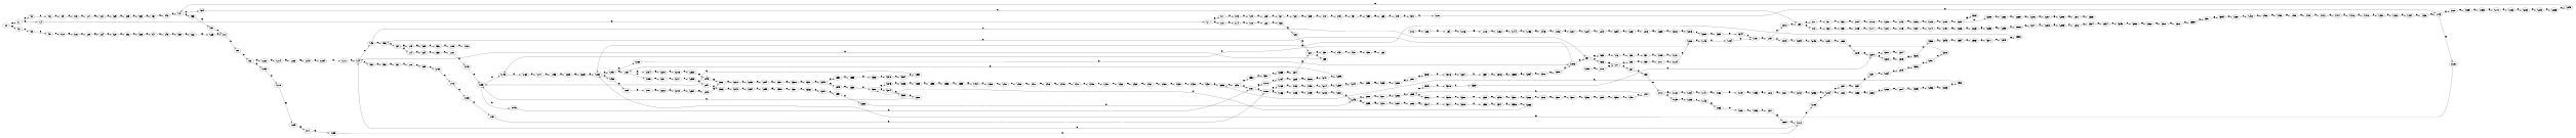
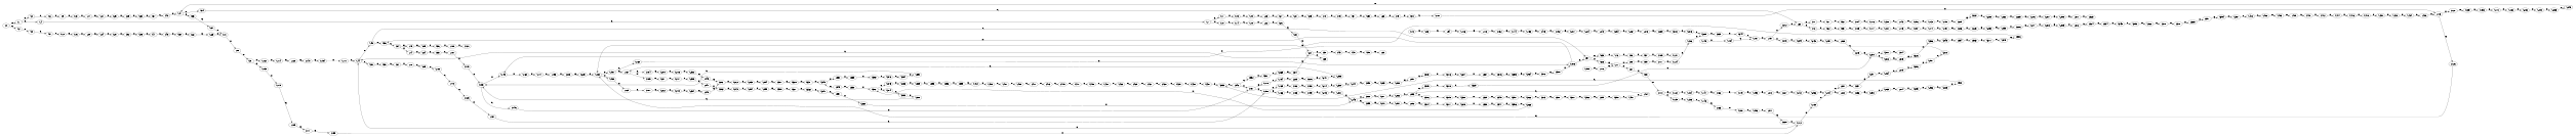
  strict digraph {
    rankdir=LR
    S0
    S1
    S2
    S3
    S4
    S5
    S6
    S7
    S8
    S9
    S10
    S11
    S12
    S13
    S14
    S15
    S16
    S17
    S18
    S19
    S20
    S21
    S22
    S23
    S24
    S25
    S26
    S27
    S28
    S29
    S30
    S31
    S32
    S33
    S34
    S35
    S36
    S37
    S38
    S39
    S40
    S41
    S42
    S43
    S44
    S45
    S46
    S47
    S48
    S49
    S50
    S51
    S52
    S53
    S54
    S55
    S56
    S57
    S58
    S59
    S60
    S61
    S62
    S63
    S64
    S65
    S66
    S67
    S68
    S69
    S70
    S71
    S72
    S74
    S75
    S76
    S77
    S78
    S79
    S80
    S81
    S82
    S73
    S83
    S84
    S85
    S86
    S87
    S88
    S89
    S90
    S91
    S92
    S93
    S94
    S95
    S96
    S97
    S98
    S99
    S100
    S101
    S102
    S103
    S104
    S105
    S106
    S107
    S108
    S109
    S110
    S111
    S112
    S113
    S114
    S115
    S116
    S117
    S118
    S119
    S120
    S121
    S122
    S123
    S124
    S125
    S126
    S127
    S128
    S129
    S130
    S131
    S132
    S133
    S134
    S135
    S136
    S137
    S138
    S139
    S140
    S141
    S142
    S143
    S144
    S145
    S146
    S147
    S148
    S149
    S150
    S151
    S152
    S153
    S154
    S155
    S156
    S157
    S158
    S160
    S161
    S162
    S163
    S164
    S165
    S166
    S167
    S168
    S169
    S170
    S171
    S172
    S173
    S174
    n175 [label=S475]
    S159
    S176
    S177
    S178
    S179
    S180
    S181
    S182
    S183
    S184
    S185
    S186
    S187
    S188
    S189
    S190
    S191
    S192
    S193
    S194
    S195
    S196
    S197
    S198
    S199
    S200
    S201
    S202
    S203
    S204
    S205
    S206
    S207
    S208
    S209
    S210
    S211
    S212
    S213
    S214
    S215
    S216
    S217
    S218
    S219
    S220
    S221
    S222
    S223
    S224
    S225
    S226
    S227
    S228
    S229
    S230
    S231
    S232
    S233
    S234
    S235
    S236
    S237
    S238
    S239
    S240
    S241
    S242
    S243
    S244
    S245
    S246
    S247
    S248
    S249
    S250
    S251
    S252
    S253
    S254
    S255
    S256
    S257
    S258
    S259
    S260
    S261
    S262
    S263
    S264
    S265
    S266
    S267
    S268
    S269
    S270
    S271
    S272
    S273
    S274
    S275
    S276
    S277
    S278
    S279
    S280
    S281
    S282
    S283
    S284
    S285
    S286
    S287
    S288
    S289
    S290
    S291
    S292
    S293
    S294
    S295
    S296
    S297
    S298
    S299
    S300
    S301
    S302
    S303
    S304
    S305
    S306
    S307
    S308
    S309
    S310
    S311
    S312
    S313
    S314
    S315
    S316
    S317
    S318
    S319
    S320
    S321
    S322
    S323
    S324
    S325
    S326
    S327
    S328
    S329
    S330
    S331
    S332
    S333
    S334
    S335
    S336
    S337
    S338
    S339
    S340
    S341
    S342
    S343
    S344
    S345
    S346
    S347
    S348
    S349
    S350
    S351
    S352
    S353
    S354
    S355
    S356
    S357
    S358
    S359
    S360
    S361
    S362
    S363
    S364
    S365
    S366
    S367
    S368
    S369
    S370
    S371
    S372
    S373
    S374
    S375
    S376
    S377
    S378
    S379
    S380
    S381
    S382
    S383
    S384
    S385
    S386
    S387
    S388
    S389
    S390
    S391
    S392
    S393
    S394
    S395
    S396
    S397
    S398
    S399
    S400
    S401
    S402
    S403
    S404
    S405
    S406
    S407
    S408
    S409
    S410
    S411
    S412
    S413
    S414
    S415
    S416
    S417
    S418
    S419
    S420
    S421
    S422
    S423
    S424
    S425
    S426
    S427
    S428
    S429
    S430
    S431
    S0 -> S1 [label=T]
    S0 -> S2 [label=C]
    S1 -> S3 [label=T]
    S1 -> S4 [label=C]
    S2 -> S5 [label=T]
    S3 -> S6 [label=C]
    S4 -> S7 [label=G]
    S5 -> S8 [label=C]
    S6 -> S9 [label=G]
    S7 -> S10 [label=A]
    S7 -> S11 [label=G]
    S8 -> S12 [label=G]
    S9 -> S13 [label=T]
    S10 -> S14 [label=C]
    S11 -> S15 [label=A]
    S12 -> S16 [label=G]
    S13 -> S17 [label=T]
    S14 -> S18 [label=C]
    S15 -> S19 [label=T]
    S16 -> S20 [label=T]
    S17 -> S21 [label=G]
    S18 -> S22 [label=A]
    S19 -> S23 [label=T]
    S20 -> S24 [label=G]
    S21 -> S25 [label=T]
    S22 -> S26 [label=G]
    S23 -> S27 [label=A]
    S24 -> S28 [label=T]
    S25 -> S29 [label=T]
    S26 -> S30 [label=G]
    S27 -> S31 [label=T]
    S28 -> S32 [label=T]
    S29 -> S33 [label=T]
    S30 -> S34 [label=G]
    S31 -> S35 [label=G]
    S32 -> S36 [label=A]
    S33 -> S37 [label=T]
    S34 -> S38 [label=C]
    S34 -> S39 [label=T]
    S35 -> S40 [label=A]
    S36 -> S41 [label=T]
    S37 -> S42 [label=C]
    S38 -> S43 [label=A]
    S39 -> S44 [label=C]
    S40 -> S45 [label=T]
    S41 -> S46 [label=C]
    S42 -> S47 [label=T]
    S43 -> S48 [label=T]
    S44 -> S49 [label=T]
    S44 -> S50 [label=G]
    S45 -> S51 [label=T]
    S46 -> S52 [label=T]
    S47 -> S53 [label=C]
    S47 -> S54 [label=T]
    S48 -> S55 [label=C]
    S49 -> S56 [label=A]
    S49 -> S57 [label=G]
    S50 -> S58 [label=C]
    S51 -> S59 [label=T]
    S52 -> S60 [label=C]
    S53 -> S61 [label=G]
    S54 -> S62 [label=C]
    S55 -> S63 [label=G]
    S56 -> S64 [label=C]
    S57 -> S65 [label=G]
    S57 -> S66 [label=T]
    S58 -> S67 [label=C]
    S59 -> S68 [label=G]
    S60 -> S69 [label=G]
    S61 -> S70 [label=T]
    S62 -> S71 [label=T]
    S62 -> S72 [label=C]
    S64 -> S74 [label=A]
    S64 -> S75 [label=G]
    S65 -> S76 [label=C]
    S66 -> S77 [label=G]
    S67 -> S78 [label=A]
    S68 -> S79 [label=T]
    S69 -> S70 [label=T]
    S70 -> S80 [label=T]
    S71 -> S81 [label=C]
    S72 -> S82 [label=G]
    S74 -> S84 [label=A]
    S75 -> S85 [label=G]
    S76 -> S86 [label=G]
    S77 -> S87 [label=T]
    S77 -> S88 [label=A]
    S78 -> S89 [label=C]
    S79 -> S90 [label=T]
    S80 -> S91 [label=T]
    S81 -> S92 [label=T]
    S82 -> S93 [label=C]
    S73 -> S83 [label=G]
    S83 -> S94 [label=G]
    S84 -> S95 [label=C]
    S85 -> S96 [label=G]
    S86 -> S97 [label=G]
    S87 -> S98 [label=A]
    S88 -> S99 [label=A]
    S89 -> S100 [label=T]
    S90 -> S101 [label=C]
    S91 -> S102 [label=A]
    S91 -> S103 [label=G]
    S92 -> S104 [label=T]
    S93 -> S105 [label=C]
    S94 -> S106 [label=A]
    S95 -> S107 [label=C]
    S96 -> S108 [label=T]
    S97 -> S109 [label=T]
    S98 -> S110 [label=T]
    S99 -> S111 [label=T]
    S100 -> S112 [label=C]
    S101 -> S113 [label=A]
    S102 -> S114 [label=A]
    S103 -> S115 [label=A]
    S104 -> S116 [label=G]
    S105 -> S117 [label=A]
    S106 -> S118 [label=G]
    S107 -> S119 [label=T]
    S108 -> S120 [label=A]
    S109 -> S121 [label=A]
    S110 -> S122 [label=G]
    S110 -> S123 [label=T]
    S111 -> S124 [label=C]
    S112 -> S125 [label=C]
    S113 -> S126 [label=G]
    S113 -> S127 [label=T]
    S114 -> S128 [label=G]
    S115 -> S129 [label=G]
    S116 -> S130 [label=G]
    S117 -> S131 [label=A]
    S118 -> S132 [label=C]
    S119 -> S133 [label=C]
    S122 -> S134 [label=T]
    S123 -> S135 [label=T]
    S124 -> S136 [label=C]
    S125 -> S137 [label=T]
    S126 -> S138 [label=G]
    S127 -> S139 [label=T]
    S128 -> S140 [label=G]
    S129 -> S141 [label=G]
    S130 -> S142 [label=C]
    S131 -> S143 [label=C]
    S132 -> S144 [label=G]
    S133 -> S145 [label=T]
    S133 -> S146 [label=C]
    S134 -> S147 [label=A]
    S135 -> S148 [label=C]
-   S136 -> S149 [label=T]
+   S136 -> S325 [label=T]
    S137 -> S150 [label=C]
    S138 -> S151 [label=T]
    S138 -> S152 [label=A]
    S139 -> S153 [label=A]
    S140 -> S154 [label=G]
    S141 -> S155 [label=G]
    S142 -> S156 [label=A]
    S143 -> S157 [label=A]
    S144 -> S158 [label=A]
    S145 -> S160 [label=T]
    S146 -> S161 [label=T]
    S147 -> S162 [label=G]
    S148 -> S163 [label=G]
    S149 -> S164 [label=T]
    S150 -> S165 [label=T]
    S150 -> S166 [label=G]
    S151 -> S167 [label=G]
    S151 -> S168 [label=C]
    S152 -> S169 [label=A]
    S153 -> S170 [label=C]
    S154 -> S171 [label=T]
    S155 -> S172 [label=T]
    S156 -> S173 [label=G]
    S157 -> S174 [label=A]
    S158 -> n175 [label=G]
    S160 -> S177 [label=T]
    S161 -> S150 [label=C]
    S161 -> S178 [label=G]
    S162 -> S179 [label=G]
    S163 -> S180 [label=A]
    S164 -> S181 [label=C]
    S165 -> S182 [label=A]
    S166 -> S183 [label=T]
    S167 -> S184 [label=G]
    S167 -> S185 [label=A]
    S168 -> S186 [label=T]
    S169 -> S187 [label=G]
    S170 -> S188 [label=T]
    S171 -> S44 [label=C]
    S172 -> S44 [label=C]
    S172 -> S189 [label=T]
    S173 -> S190 [label=T]
    S174 -> S191 [label=A]
    n175 -> S192 [label=A]
    S159 -> S176 [label=T]
    S176 -> S77 [label=G]
    S177 -> S193 [label=C]
    S178 -> S194 [label=C]
    S179 -> S195 [label=G]
    S180 -> S196 [label=G]
    S181 -> S197 [label=T]
    S182 -> S198 [label=C]
    S183 -> S199 [label=C]
    S184 -> S200 [label=G]
    S185 -> S201 [label=T]
    S186 -> S56 [label=A]
    S186 -> S57 [label=G]
    S187 -> S202 [label=G]
    S188 -> S203 [label=T]
    S189 -> S204 [label=T]
    S190 -> S205 [label=C]
    S191 -> S206 [label=G]
    S192 -> S207 [label=G]
    S193 -> S208 [label=A]
    S194 -> S209 [label=A]
    S195 -> S210 [label=G]
    S196 -> S211 [label=G]
    S197 -> S212 [label=T]
    S197 -> S213 [label=A]
    S198 -> S214 [label=C]
    S199 -> S215 [label=C]
    S200 -> S216 [label=T]
    S201 -> S217 [label=A]
    S202 -> S218 [label=T]
    S203 -> S219 [label=T]
    S204 -> S220 [label=C]
    S204 -> S221 [label=A]
    S205 -> S222 [label=G]
    S206 -> S223 [label=A]
    S207 -> S224 [label=A]
    S208 -> S225 [label=G]
    S209 -> S226 [label=G]
    S210 -> S227 [label=G]
    S211 -> S228 [label=G]
    S212 -> S62 [label=C]
    S213 -> S229 [label=T]
    S214 -> S230 [label=C]
    S215 -> S231 [label=A]
    S216 -> S232 [label=A]
    S217 -> S233 [label=C]
    S218 -> S234 [label=A]
    S219 -> S235 [label=T]
    S220 -> S236 [label=T]
    S221 -> S237 [label=C]
-   S205 -> S238 [label=T]
+   S222 -> S238 [label=T]
    S223 -> S239 [label=G]
    S224 -> S240 [label=A]
    S225 -> S138 [label=G]
    S226 -> S241 [label=G]
    S227 -> S242 [label=T]
    S228 -> S172 [label=T]
    S229 -> S243 [label=C]
    S230 -> S244 [label=A]
    S231 -> S245 [label=A]
    S232 -> S246 [label=G]
    S233 -> S247 [label=T]
    S234 -> S248 [label=G]
    S235 -> S249 [label=C]
    S236 -> S250 [label=G]
    S237 -> S251 [label=G]
    S238 -> S252 [label=C]
    S239 -> S253 [label=G]
    S240 -> S254 [label=A]
    S241 -> S255 [label=T]
    S242 -> S256 [label=T]
    S243 -> S257 [label=A]
    S244 -> S258 [label=C]
    S245 -> S259 [label=G]
    S245 -> S260 [label=A]
    S246 -> S261 [label=G]
    S247 -> S262 [label=A]
    S248 -> S261 [label=G]
    S249 -> S47 [label=T]
    S250 -> S263 [label=C]
    S251 -> S264 [label=A]
    S252 -> S265 [label=A]
    S253 -> S266 [label=T]
    S254 -> S267 [label=C]
    S255 -> S167 [label=G]
    S256 -> S204 [label=T]
    S257 -> S268 [label=C]
    S258 -> S269 [label=G]
    S259 -> S270 [label=G]
    S260 -> S271 [label=C]
    S261 -> S272 [label=T]
    S262 -> S273 [label=C]
    S263 -> S274 [label=A]
    S264 -> S275 [label=C]
    S265 -> S276 [label=C]
    S266 -> S277 [label=C]
    S267 -> S278 [label=T]
    S268 -> S279 [label=C]
    S269 -> S280 [label=G]
    S270 -> S281 [label=C]
    S271 -> S282 [label=T]
    S272 -> S283 [label=C]
    S273 -> S284 [label=C]
    S274 -> S285 [label=T]
    S275 -> S286 [label=C]
    S276 -> S287 [label=A]
    S277 -> S288 [label=A]
    S278 -> S289 [label=G]
    S279 -> S290 [label=G]
    S280 -> S291 [label=G]
    S281 -> S292 [label=C]
    S282 -> S293 [label=C]
    S283 -> S294 [label=C]
    S284 -> S295 [label=G]
    S285 -> S296 [label=C]
    S286 -> S297 [label=T]
    S287 -> S298 [label=G]
    S288 -> S299 [label=G]
    S289 -> S300 [label=T]
    S290 -> S301 [label=T]
    S290 -> S302 [label=C]
    S291 -> S303 [label=C]
    S292 -> S304 [label=G]
    S293 -> S305 [label=A]
    S293 -> S306 [label=T]
    S294 -> S307 [label=C]
    S295 -> S308 [label=G]
    S296 -> S309 [label=C]
    S297 -> S310 [label=C]
    S298 -> S311 [label=G]
    S299 -> S312 [label=A]
    S300 -> S313 [label=C]
    S301 -> S314 [label=A]
    S302 -> S315 [label=G]
    S303 -> S316 [label=T]
    S304 -> S317 [label=A]
    S305 -> S318 [label=C]
    S306 -> S319 [label=A]
    S307 -> S320 [label=G]
    S308 -> S321 [label=G]
    S309 -> S322 [label=T]
    S310 -> S145 [label=T]
    S311 -> S323 [label=T]
    S312 -> S324 [label=C]
    S313 -> S325 [label=C]
    S315 -> S326 [label=G]
    S316 -> S327 [label=C]
    S317 -> S328 [label=G]
    S318 -> S329 [label=C]
    S319 -> S330 [label=T]
    S320 -> S331 [label=A]
    S321 -> S332 [label=T]
    S322 -> S333 [label=C]
    S324 -> S334 [label=C]
    S325 -> S335 [label=T]
    S326 -> S336 [label=A]
    S327 -> S337 [label=A]
    S328 -> S338 [label=A]
    S329 -> S290 [label=G]
    S330 -> S339 [label=A]
    S331 -> S340 [label=A]
    S332 -> S341 [label=C]
    S333 -> S342 [label=C]
    S334 -> S343 [label=G]
    S335 -> S344 [label=T]
    S336 -> S345 [label=C]
    S337 -> S346 [label=A]
    S338 -> S347 [label=A]
    S339 -> S348 [label=A]
-   S340 -> S349 [label=G]
+   S349 -> S340 [label=G]
    S340 -> S350 [label=A]
    S341 -> S351 [label=C]
    S342 -> S161 [label=T]
    S342 -> S352 [label=C]
    S343 -> S353 [label=G]
    S344 -> S181 [label=C]
    S345 -> S354 [label=T]
    S346 -> S355 [label=G]
    S347 -> S356 [label=G]
    S348 -> S357 [label=C]
    S349 -> S358 [label=A]
    S350 -> S359 [label=A]
    S351 -> S360 [label=A]
    S352 -> S361 [label=A]
    S353 -> S362 [label=A]
    S354 -> S363 [label=T]
    S355 -> S364 [label=G]
    S356 -> S365 [label=A]
    S357 -> S366 [label=G]
    S358 -> S367 [label=A]
    S359 -> S368 [label=A]
    S360 -> S245 [label=A]
    S361 -> S369 [label=G]
    S362 -> S370 [label=C]
    S363 -> S371 [label=C]
    S364 -> S372 [label=T]
    S365 -> S367 [label=A]
    S366 -> S373 [label=T]
    S367 -> S374 [label=C]
    S367 -> S375 [label=G]
    S368 -> S376 [label=C]
    S369 -> S377 [label=G]
    S370 -> S378 [label=A]
    S371 -> S379 [label=A]
    S372 -> S380 [label=C]
    S373 -> S381 [label=C]
    S374 -> S382 [label=C]
    S375 -> S383 [label=T]
    S376 -> S384 [label=C]
    S377 -> S34 [label=G]
    S378 -> S385 [label=A]
    S379 -> S386 [label=G]
    S380 -> S186 [label=T]
    S381 -> S387 [label=A]
    S382 -> S388 [label=T]
    S383 -> S389 [label=A]
    S384 -> S390 [label=T]
    S385 -> S391 [label=T]
    S386 -> S138 [label=G]
    S387 -> S392 [label=A]
    S388 -> S133 [label=C]
    S389 -> S393 [label=C]
    S390 -> S133 [label=C]
    S391 -> S394 [label=G]
    S392 -> S395 [label=A]
    S393 -> S396 [label=T]
    S394 -> S397 [label=A]
    S395 -> S398 [label=A]
    S396 -> S399 [label=T]
    S397 -> S400 [label=C]
    S398 -> S401 [label=C]
    S399 -> S402 [label=G]
    S400 -> S403 [label=C]
    S401 -> S404 [label=T]
    S402 -> S405 [label=T]
    S403 -> S406 [label=T]
    S404 -> S293 [label=C]
    S405 -> S407 [label=C]
    S406 -> S408 [label=A]
    S407 -> S409 [label=T]
    S408 -> S410 [label=C]
    S409 -> S411 [label=C]
    S410 -> S412 [label=A]
    S411 -> S413 [label=T]
    S412 -> S414 [label=C]
    S413 -> S415 [label=C]
    S414 -> S416 [label=A]
    S415 -> S417 [label=T]
    S416 -> S418 [label=T]
    S417 -> S419 [label=G]
    S418 -> S420 [label=G]
    S419 -> S421 [label=C]
    S420 -> S422 [label=T]
    S421 -> S423 [label=T]
    S422 -> S424 [label=T]
    S423 -> S425 [label=G]
    S424 -> S426 [label=C]
    S425 -> S427 [label=A]
    S426 -> S113 [label=A]
    S427 -> S428 [label=T]
    S428 -> S429 [label=C]
    S429 -> S430 [label=C]
    S430 -> S431 [label=T]
    S431 -> S333 [label=C]
  }
